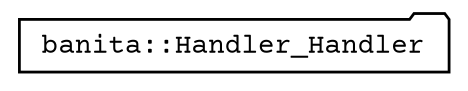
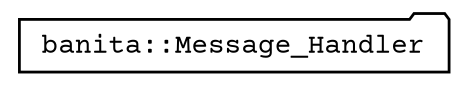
  digraph {
    rankdir=LR
    fontname="Courier Prime"
-   n1 [color=black fillcolor=white fontname="Courier Prime" fontsize=10 height=0.2 label="banita::Handler_Handler" shape=folder style=filled width=0.4]
+   n1 [color=black fillcolor=white fontname="Courier Prime" fontsize=10 height=0.2 label="banita::Message_Handler" shape=folder style=filled width=0.4]
  }
